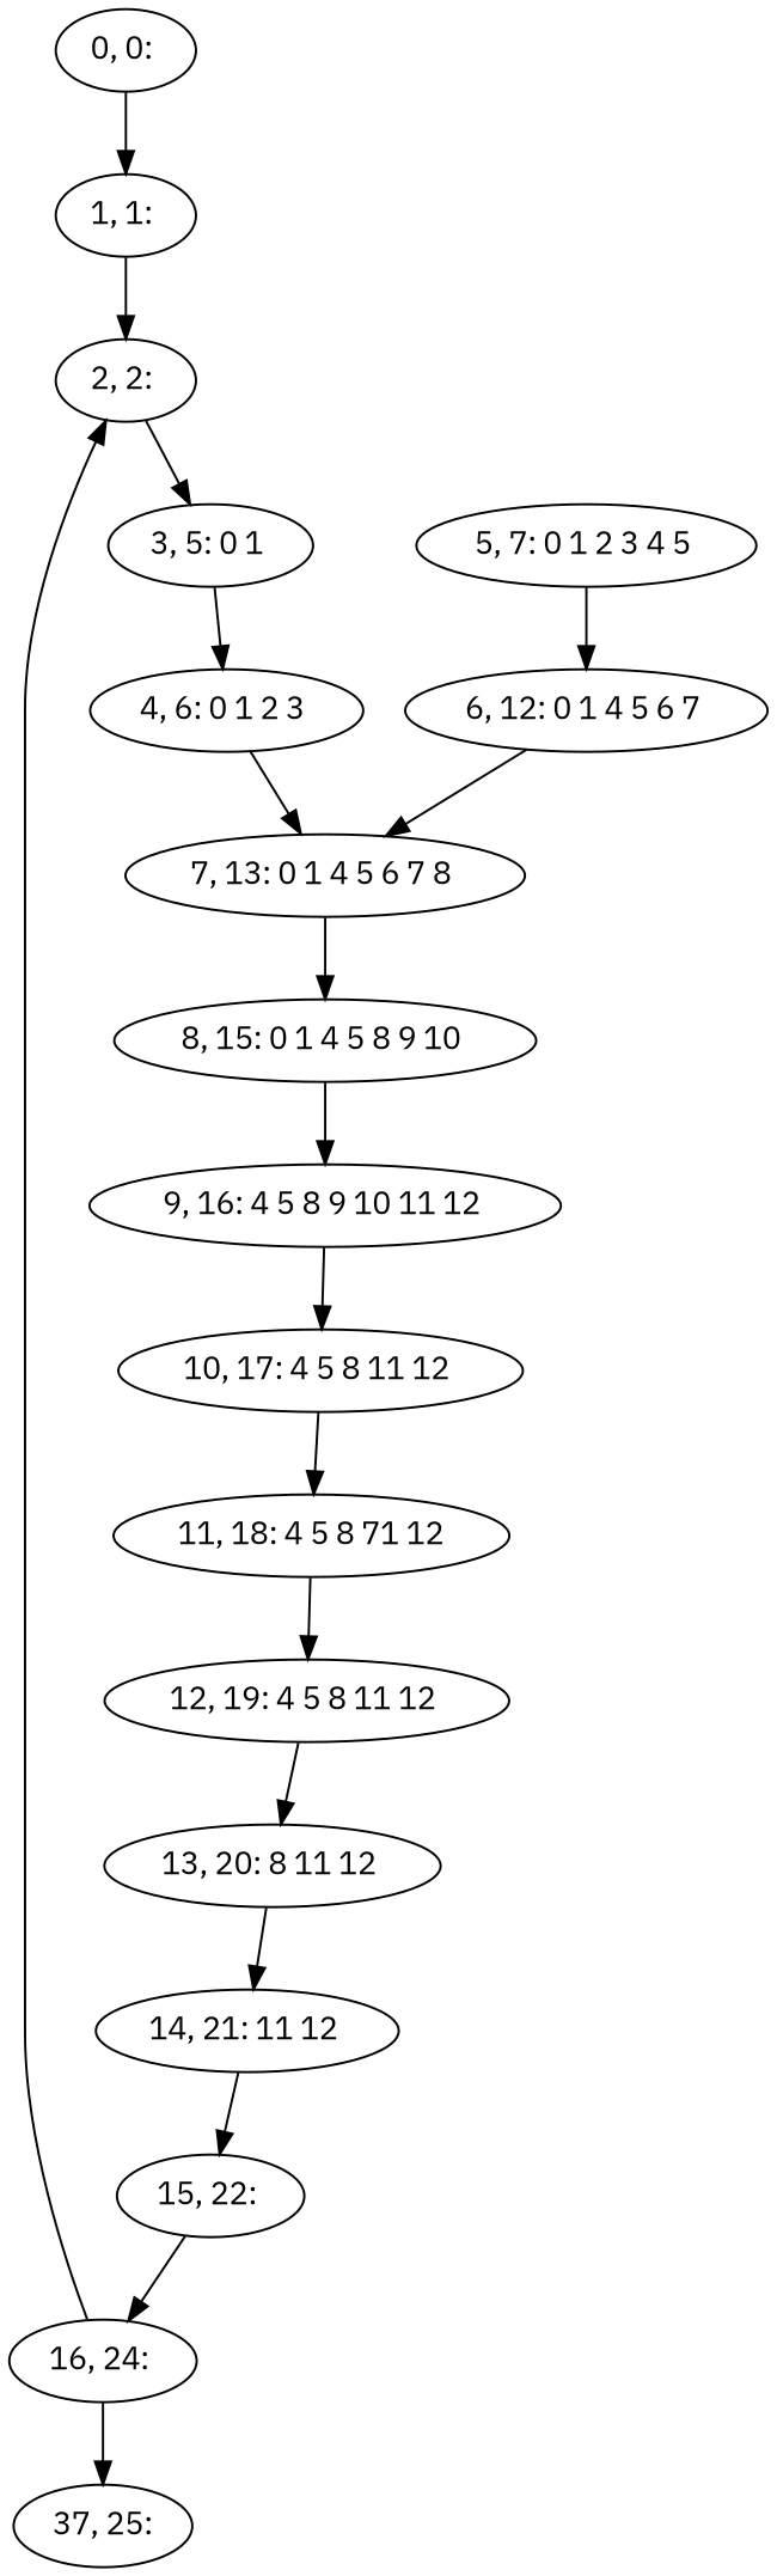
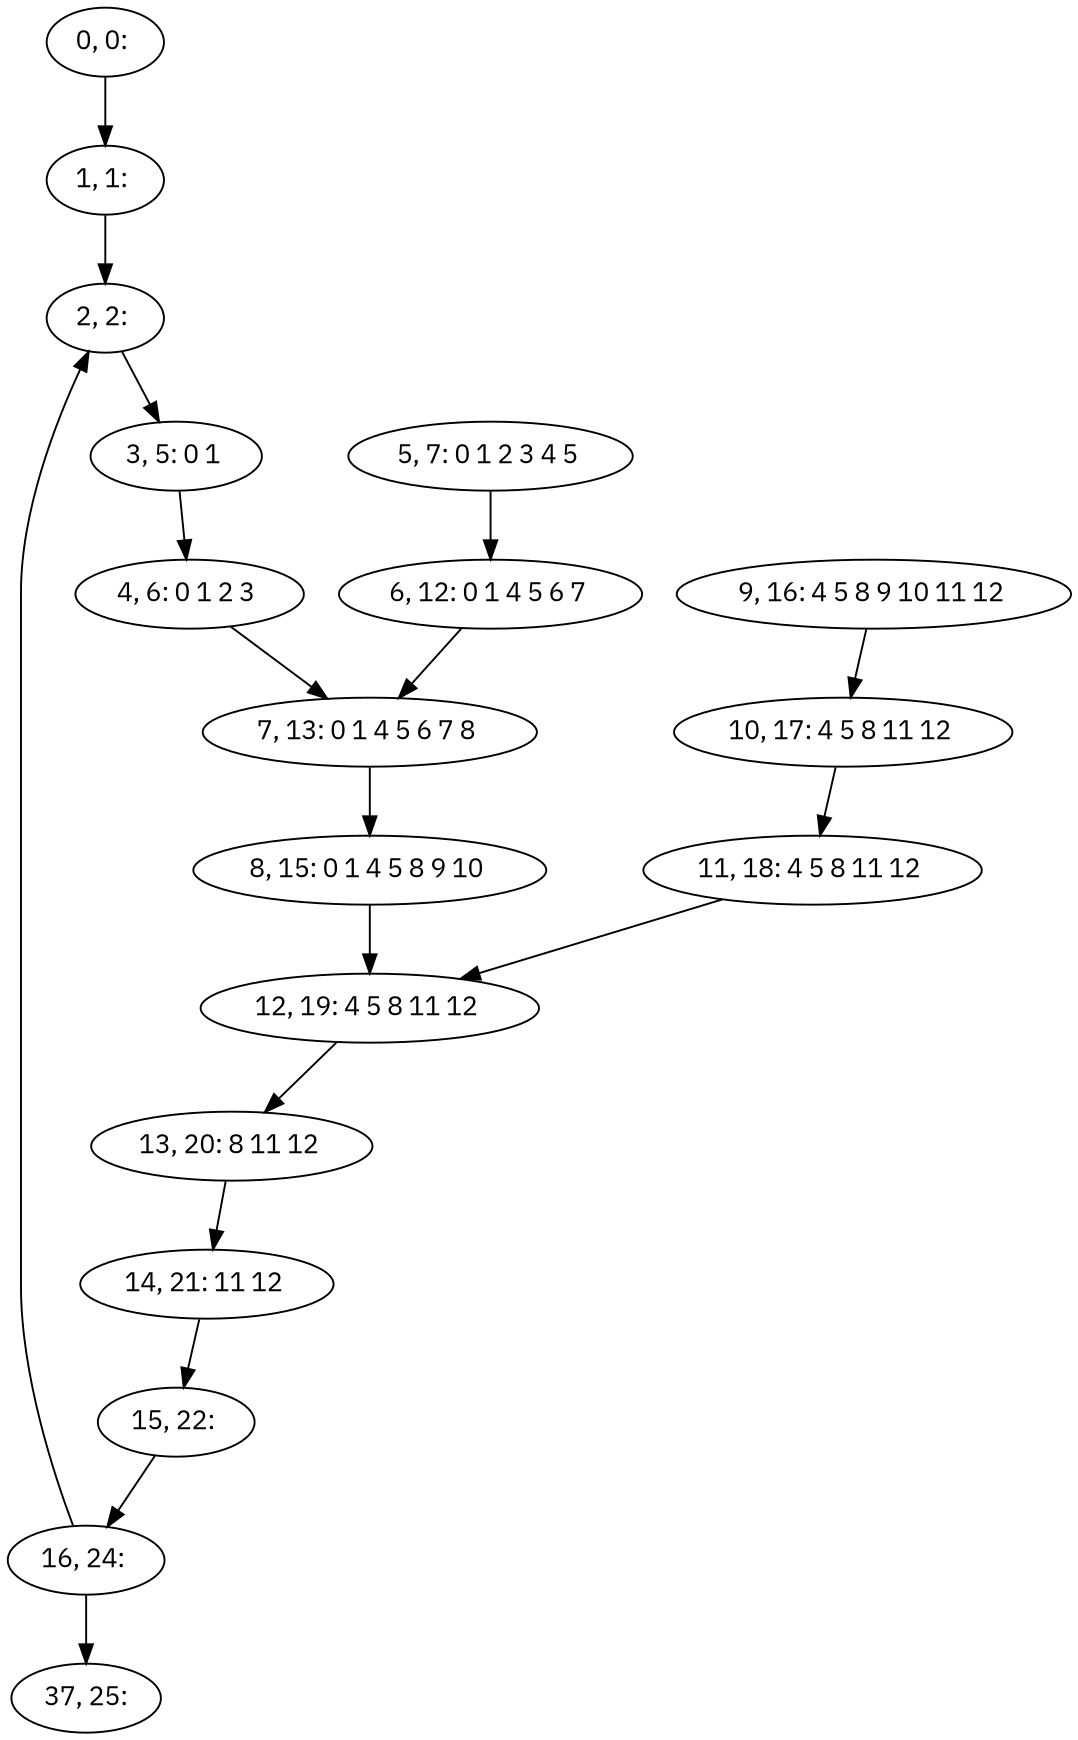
  digraph {
    fontname="IBM Plex Sans"
    node [fontname="IBM Plex Sans"]
    edge [fontname="IBM Plex Sans"]
    n1 [label="0, 0: "]
    n2 [label="1, 1: "]
    n3 [label="2, 2: "]
    n4 [label="3, 5: 0 1 "]
    n5 [label="4, 6: 0 1 2 3 "]
    n6 [label="16, 24: "]
    n7 [label="37, 25:"]
    n8 [label="7, 13: 0 1 4 5 6 7 8 "]
    n9 [label="5, 7: 0 1 2 3 4 5 "]
    n10 [label="6, 12: 0 1 4 5 6 7 "]
    n11 [label="8, 15: 0 1 4 5 8 9 10 "]
    n12 [label="9, 16: 4 5 8 9 10 11 12 "]
    n13 [label="10, 17: 4 5 8 11 12 "]
-   n14 [label="11, 18: 4 5 8 71 12"]
+   n14 [label="11, 18: 4 5 8 11 12 "]
    n15 [label="12, 19: 4 5 8 11 12 "]
    n16 [label="13, 20: 8 11 12 "]
    n17 [label="14, 21: 11 12 "]
    n18 [label="15, 22: "]
    n1 -> n2
    n2 -> n3
    n3 -> n4
    n4 -> n5
    n5 -> n8
    n6 -> n3
    n6 -> n7
    n8 -> n11
    n9 -> n10
    n10 -> n8
-   n11 -> n12
+   n11 -> n15
    n12 -> n13
    n13 -> n14
    n14 -> n15
    n15 -> n16
    n16 -> n17
    n17 -> n18
    n18 -> n6
  }
